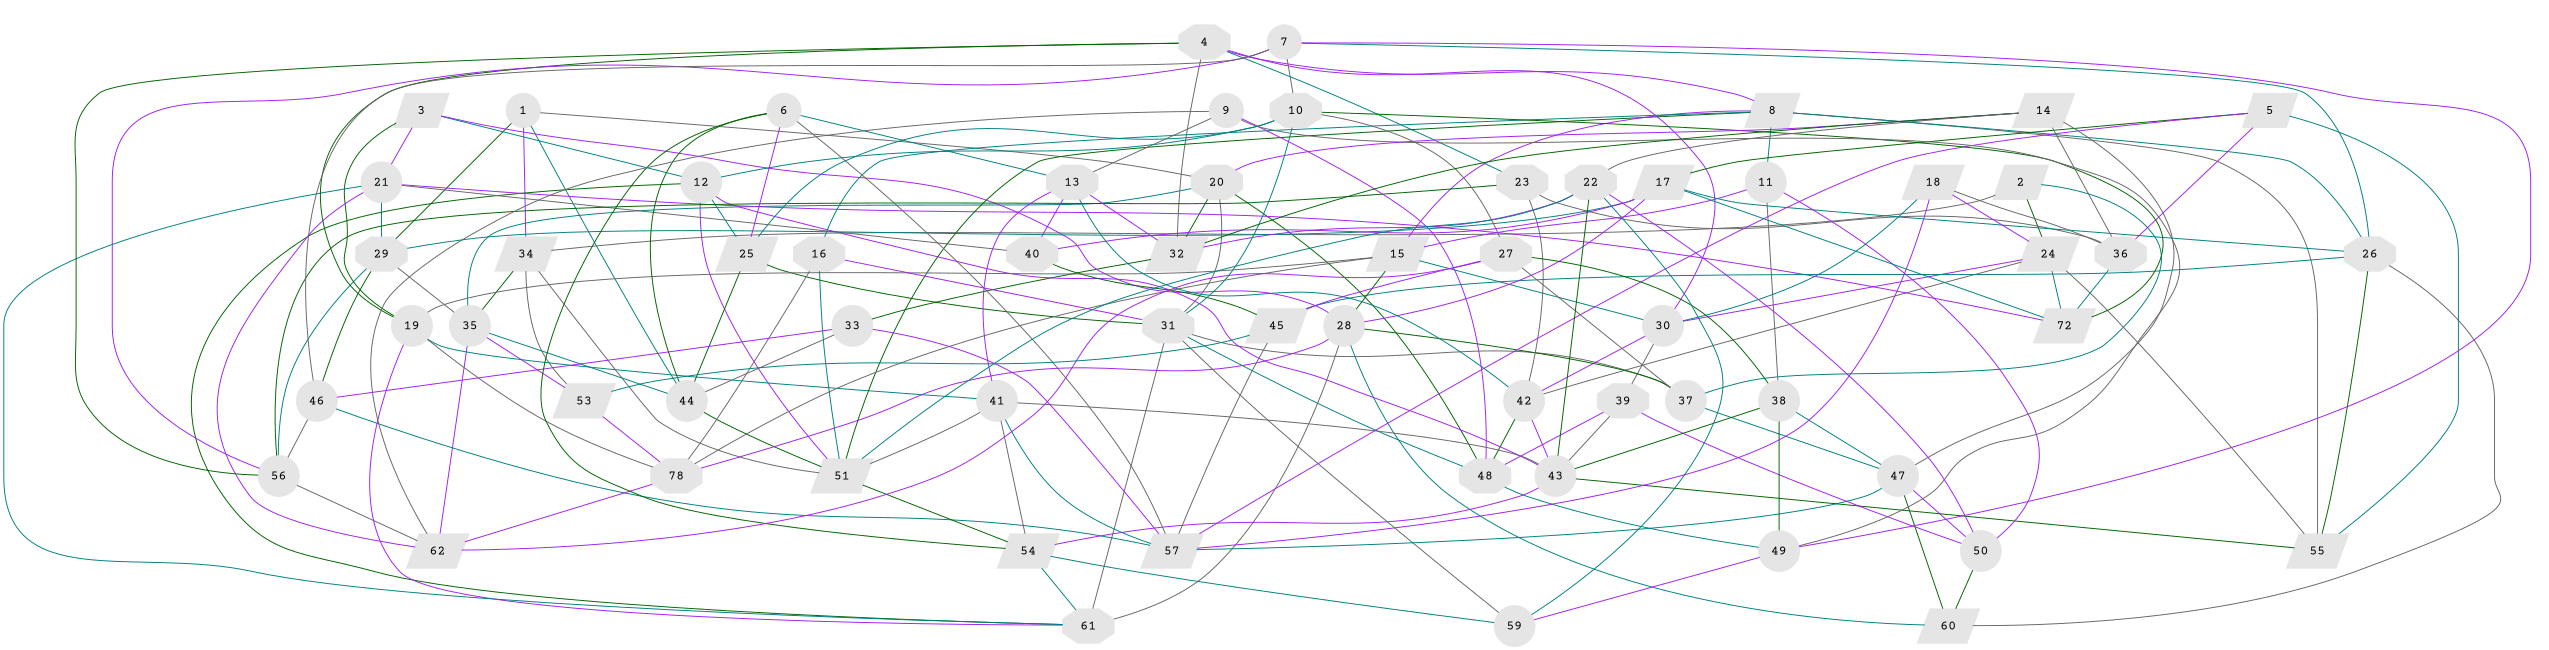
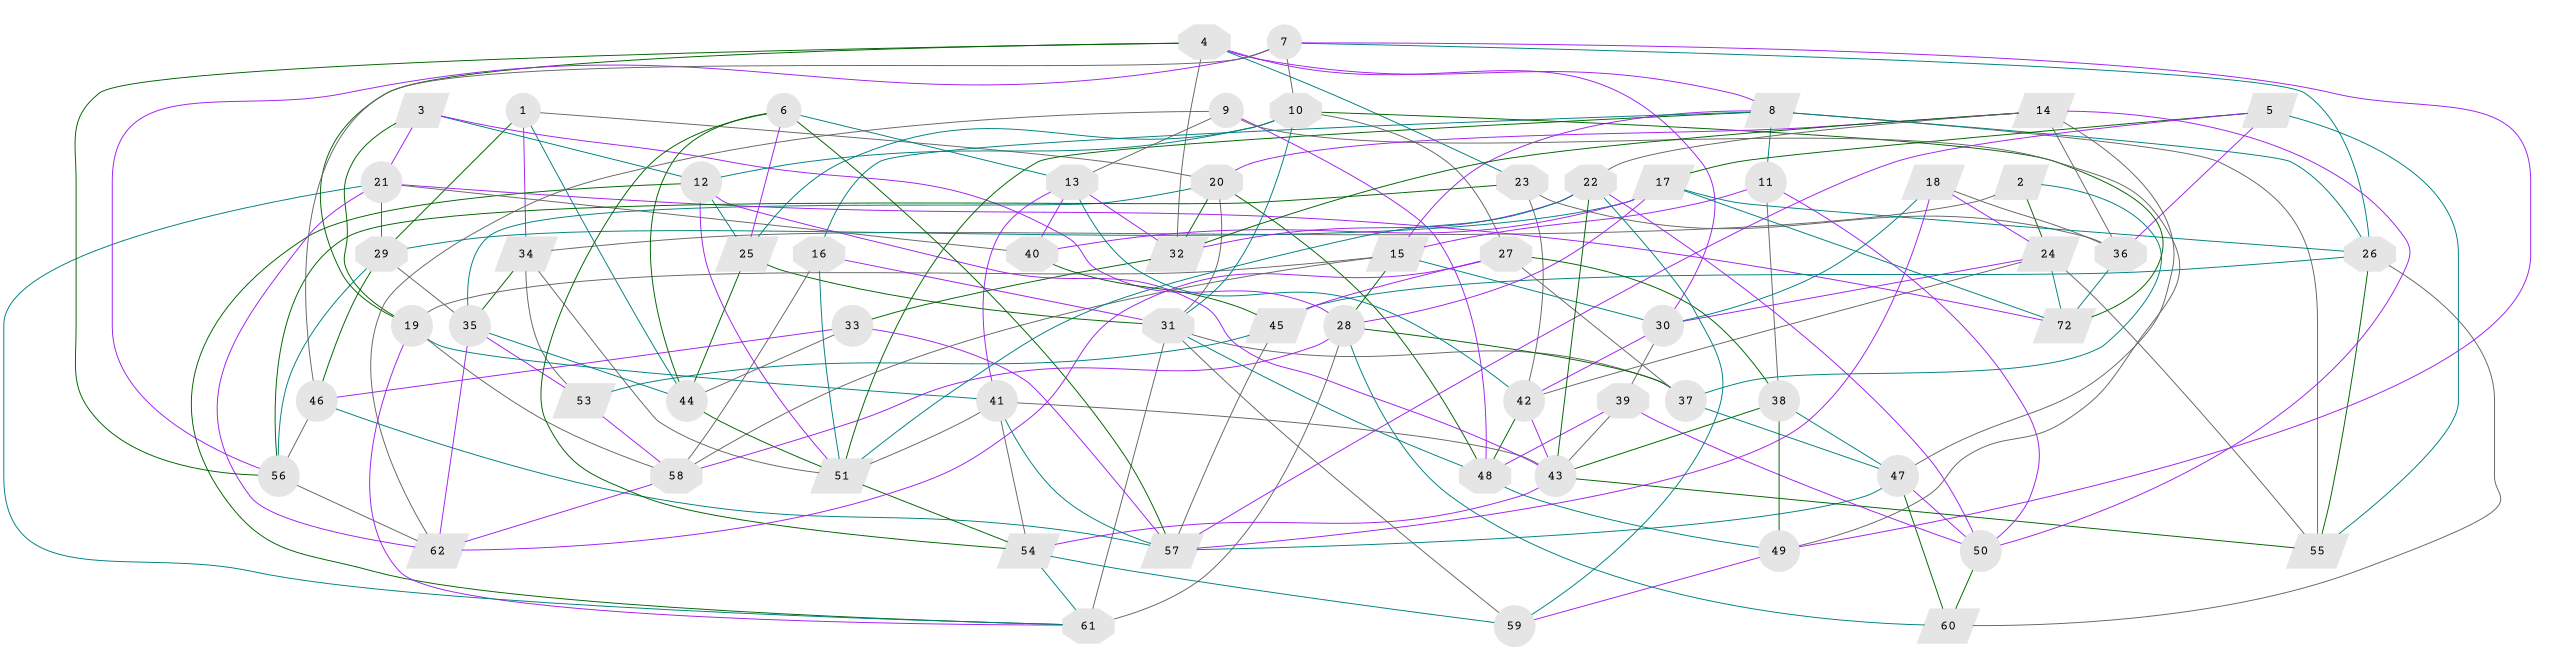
  graph {
    fontname="Courier Prime"
    node [color=gray90 fontname="Courier Prime" shape=circle style=filled]
    edge [color=purple fontname="Courier Prime" weight=1.0]
    20 [shape=octagon]
    1
    29 [shape=octagon]
    34 [shape=parallelogram]
    44
    32 [shape=parallelogram]
    48 [shape=octagon]
    31 [shape=octagon]
    35
    56
    46
    51 [shape=parallelogram]
    53 [shape=parallelogram]
    2 [shape=parallelogram]
    24 [shape=parallelogram]
    37
    30
    55 [shape=parallelogram]
    n19 [label=72 shape=parallelogram]
    42
    47
    3 [shape=parallelogram]
    12
    19
    21
    28
    25 [shape=parallelogram]
    43
    61 [shape=octagon]
    41
-   58 [shape=octagon label=78]
+   58 [shape=octagon]
    62 [shape=parallelogram]
    40 [shape=octagon]
    60 [shape=parallelogram]
    4 [shape=octagon]
    8 [shape=parallelogram]
    23 [shape=octagon]
    26 [shape=octagon]
    11
    15 [shape=parallelogram]
    16 [shape=octagon]
    36 [shape=octagon]
    39 [shape=octagon]
    33
    5 [shape=parallelogram]
    17 [shape=parallelogram]
    57 [shape=parallelogram]
    6
    13 [shape=octagon]
    54 [shape=parallelogram]
    59
    7
    10 [shape=octagon]
    49
    27 [shape=octagon]
    45 [shape=parallelogram]
    38
    50
    9
    14 [shape=parallelogram]
    22 [shape=octagon]
    18 [shape=parallelogram]
    20 -- 32 [color=darkgreen]
    20 -- 48 [color=darkgreen]
    20 -- 31 [color=gray40]
    20 -- 35 [color=teal]
    1 -- 20 [color=gray40]
    1 -- 29 [color=darkgreen]
    1 -- 34
    1 -- 44 [color=teal]
    29 -- 35 [color=gray40]
    29 -- 56 [color=teal]
    29 -- 46 [color=darkgreen]
    34 -- 35 [color=darkgreen]
    34 -- 51 [color=gray40]
    34 -- 53 [color=gray40]
    44 -- 51 [color=darkgreen]
    32 -- 33 [color=darkgreen]
    48 -- 49 [color=teal]
    31 -- 48 [color=teal]
    31 -- 37 [color=gray40 weight=2.0]
    31 -- 61 [color=gray40 weight=2.0]
    31 -- 59 [color=gray40]
    35 -- 44 [color=teal]
    35 -- 53
    35 -- 62
    56 -- 62 [color=gray40]
    46 -- 56 [color=gray40 weight=4.0]
    46 -- 57 [color=teal]
    51 -- 54 [color=darkgreen]
    53 -- 58
    2 -- 34 [color=gray40 weight=2.0]
    2 -- 24 [color=darkgreen]
    2 -- 37 [color=teal]
    24 -- 30
    24 -- 55 [color=gray40]
    24 -- n19 [color=teal]
    24 -- 42 [color=gray40]
    37 -- 47 [color=teal]
    30 -- 42
    30 -- 39 [color=gray40]
    42 -- 48 [color=darkgreen]
    42 -- 43
    47 -- 60 [color=darkgreen]
    47 -- 57 [color=teal]
    47 -- 50
    3 -- 12 [color=teal]
    3 -- 19 [color=darkgreen]
    3 -- 21
    3 -- 28
    12 -- 51
    12 -- 25 [color=teal]
    12 -- 43
    12 -- 61 [color=darkgreen]
    19 -- 61
    19 -- 41 [color=teal]
    19 -- 58 [color=gray40]
    21 -- 29 [color=teal]
    21 -- n19
    21 -- 61 [color=teal]
    21 -- 62
    21 -- 40 [color=gray40]
    28 -- 37 [color=darkgreen]
    28 -- 61 [color=gray40 weight=2.0]
    28 -- 58
    28 -- 60 [color=teal]
    25 -- 44 [color=darkgreen]
    25 -- 31 [color=darkgreen]
    43 -- 55 [color=darkgreen]
    43 -- 54
    41 -- 51 [color=gray40]
    41 -- 43 [color=gray40]
    41 -- 57 [color=teal weight=3.0]
    41 -- 54 [color=gray40]
    58 -- 62
    40 -- 45 [color=darkgreen]
    4 -- 32 [color=gray40]
    4 -- 56 [color=darkgreen]
    4 -- 30
    4 -- 19 [color=darkgreen]
    4 -- 8
    4 -- 23 [color=teal]
    8 -- 51 [color=darkgreen]
    8 -- 55 [color=gray40 weight=2.0]
    8 -- 26 [color=teal]
    8 -- 11 [color=teal]
    8 -- 15
    8 -- 16 [color=teal]
    23 -- 56 [color=darkgreen]
    23 -- 42 [color=gray40]
    23 -- 36 [color=gray40]
    26 -- 55 [color=darkgreen]
    26 -- 60 [color=gray40]
    26 -- 45 [color=teal]
    11 -- 15
    11 -- 38 [color=gray40]
    11 -- 50
    15 -- 30 [color=teal]
    15 -- 19 [color=gray40]
    15 -- 28 [color=darkgreen]
    15 -- 58 [color=gray40]
    16 -- 31
    16 -- 51 [color=teal]
    16 -- 58 [color=gray40]
    36 -- n19 [color=teal weight=2.0]
    39 -- 48
    39 -- 43 [color=gray40]
    39 -- 50
    33 -- 44 [color=gray40]
    33 -- 46
    33 -- 57
    5 -- 55 [color=teal]
    5 -- 36
    5 -- 17 [color=darkgreen]
    5 -- 57
    17 -- 29 [color=teal]
    17 -- n19 [color=teal]
    17 -- 28
    17 -- 40
    17 -- 26 [color=teal]
    6 -- 44 [color=darkgreen]
    6 -- 25 [weight=2.0]
-   6 -- 57 [color=gray40]
+   6 -- 57 [color=darkgreen]
    6 -- 13 [color=teal]
    6 -- 54 [color=darkgreen]
    13 -- 32
    13 -- 42 [color=teal]
    13 -- 41
    13 -- 40
    54 -- 61 [color=teal]
    54 -- 59 [color=teal]
    7 -- 56 [weight=2.0]
    7 -- 46 [color=gray40]
    7 -- 26 [color=teal]
    7 -- 10 [color=gray40]
    7 -- 49
    10 -- 31 [color=teal]
    10 -- n19 [color=darkgreen]
    10 -- 12 [color=teal]
    10 -- 25 [color=teal]
    10 -- 27 [color=gray40]
    49 -- 59
    27 -- 37 [color=gray40]
    27 -- 62
    27 -- 45 [weight=2.0]
    27 -- 38 [color=darkgreen]
    45 -- 53 [color=teal]
    45 -- 57 [color=gray40]
    38 -- 47 [color=teal]
    38 -- 43 [color=darkgreen]
    38 -- 49 [color=darkgreen weight=2.0]
    50 -- 60 [color=darkgreen]
    9 -- 48
    9 -- 62 [color=gray40]
    9 -- 13 [color=gray40]
    9 -- 49 [color=gray40]
    14 -- 20
    14 -- 32 [color=darkgreen]
    14 -- 47 [color=gray40]
    14 -- 36 [color=gray40]
+   14 -- 50
    14 -- 22 [color=gray40]
    22 -- 32
    22 -- 51 [color=teal]
    22 -- 43 [color=darkgreen]
    22 -- 59 [color=teal]
    22 -- 50
    18 -- 24
    18 -- 30 [color=teal]
    18 -- 36 [color=gray40]
    18 -- 57
  }
